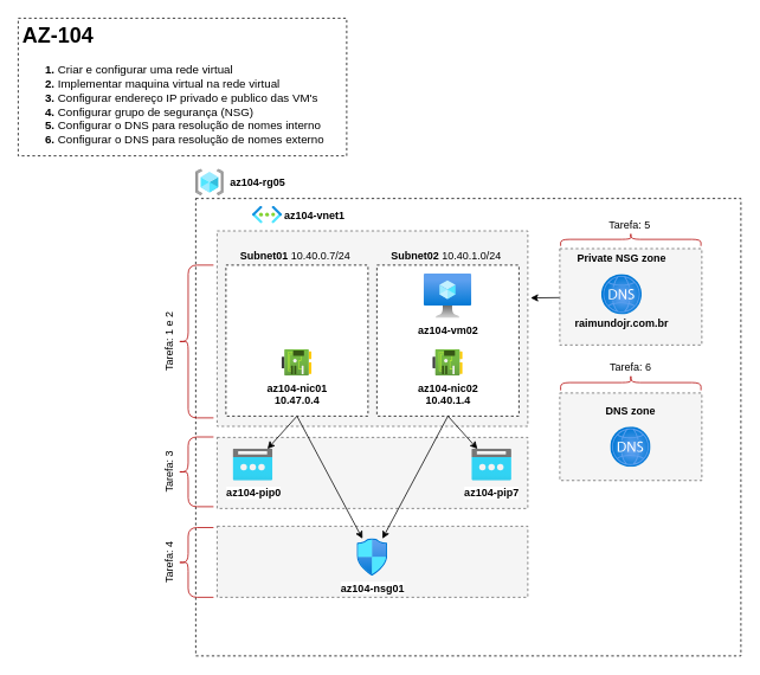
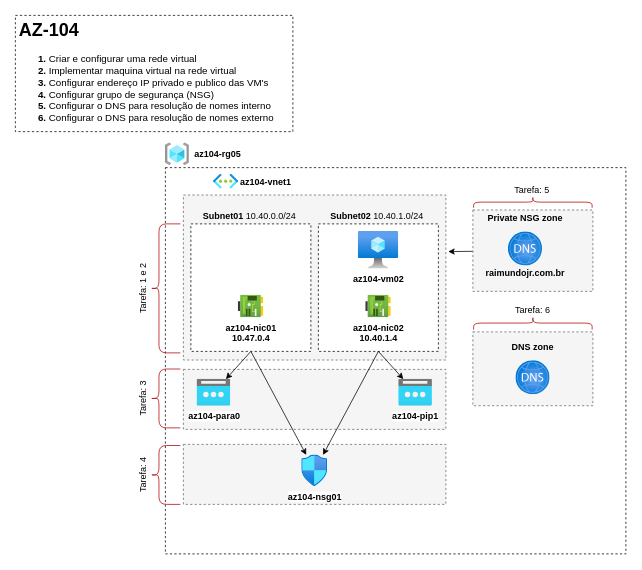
  <mxCell id="0" />
  <mxCell id="1" parent="0" />
  <mxCell id="2" value="" style="rounded=0;whiteSpace=wrap;html=1;dashed=1;" vertex="1" parent="1"><mxGeometry x="20" y="20" width="370" height="155" as="geometry" /></mxCell>
  <mxCell id="3" value="" style="rounded=0;whiteSpace=wrap;html=1;dashed=1;" vertex="1" parent="1"><mxGeometry x="220" y="223" width="614" height="515" as="geometry" /></mxCell>
  <mxCell id="4" value="" style="rounded=0;whiteSpace=wrap;html=1;dashed=1;fillColor=#f5f5f5;strokeColor=#666666;fontColor=#333333;" vertex="1" parent="1"><mxGeometry x="244" y="259.5" width="350" height="220" as="geometry" /></mxCell>
  <mxCell id="5" value="" style="rounded=0;whiteSpace=wrap;html=1;dashed=1;" vertex="1" parent="1"><mxGeometry x="424.01" y="298" width="160" height="170" as="geometry" /></mxCell>
  <mxCell id="6" style="edgeStyle=none;rounded=0;orthogonalLoop=1;jettySize=auto;html=1;entryX=1.009;entryY=0.343;entryDx=0;entryDy=0;entryPerimeter=0;" edge="1" parent="1" source="34" target="4"><mxGeometry relative="1" as="geometry" /></mxCell>
  <mxCell id="7" value="" style="rounded=0;whiteSpace=wrap;html=1;dashed=1;fillColor=#f5f5f5;strokeColor=#666666;fontColor=#333333;" vertex="1" parent="1"><mxGeometry x="244" y="492" width="350" height="80" as="geometry" /></mxCell>
  <mxCell id="8" value="" style="rounded=0;whiteSpace=wrap;html=1;dashed=1;fillColor=#f5f5f5;strokeColor=#666666;fontColor=#333333;" vertex="1" parent="1"><mxGeometry x="244" y="592" width="350" height="80" as="geometry" /></mxCell>
- <mxCell id="9" value="az104-pip0" style="aspect=fixed;html=1;points=[];align=center;image;fontSize=12;image=img/lib/azure2/networking/Public_IP_Addresses.svg;dashed=1;fontStyle=1" vertex="1" parent="1"><mxGeometry x="262.05" y="505" width="45" height="36" as="geometry" /></mxCell>
- <mxCell id="10" value="az104-pip7" style="aspect=fixed;html=1;points=[];align=center;image;fontSize=12;image=img/lib/azure2/networking/Public_IP_Addresses.svg;dashed=1;fontStyle=1" vertex="1" parent="1"><mxGeometry x="530.96" y="505" width="45" height="36" as="geometry" /></mxCell>
+ <mxCell id="9" value="az104-para0" style="aspect=fixed;html=1;points=[];align=center;image;fontSize=12;image=img/lib/azure2/networking/Public_IP_Addresses.svg;dashed=1;fontStyle=1" vertex="1" parent="1"><mxGeometry x="262.05" y="505" width="45" height="36" as="geometry" /></mxCell>
+ <mxCell id="10" value="az104-pip1" style="aspect=fixed;html=1;points=[];align=center;image;fontSize=12;image=img/lib/azure2/networking/Public_IP_Addresses.svg;dashed=1;fontStyle=1" vertex="1" parent="1"><mxGeometry x="530.96" y="505" width="45" height="36" as="geometry" /></mxCell>
  <mxCell id="11" value="az104-nsg01" style="aspect=fixed;html=1;points=[];align=center;image;fontSize=12;image=img/lib/azure2/networking/Network_Security_Groups.svg;dashed=1;fontStyle=1" vertex="1" parent="1"><mxGeometry x="401.7" y="606" width="34.59" height="42" as="geometry" /></mxCell>
  <mxCell id="12" style="edgeStyle=none;rounded=0;orthogonalLoop=1;jettySize=auto;html=1;exitX=0.5;exitY=1;exitDx=0;exitDy=0;" edge="1" parent="1" source="14" target="11"><mxGeometry relative="1" as="geometry" /></mxCell>
  <mxCell id="13" style="edgeStyle=none;rounded=0;orthogonalLoop=1;jettySize=auto;html=1;exitX=0.5;exitY=1;exitDx=0;exitDy=0;" edge="1" parent="1" source="14" target="9"><mxGeometry relative="1" as="geometry" /></mxCell>
  <mxCell id="14" value="" style="rounded=0;whiteSpace=wrap;html=1;dashed=1;" vertex="1" parent="1"><mxGeometry x="254" y="298" width="160" height="170" as="geometry" /></mxCell>
  <mxCell id="15" value="az104-vnet1" style="aspect=fixed;html=1;points=[];align=left;image;fontSize=12;image=img/lib/azure2/networking/Virtual_Networks.svg;dashed=1;fontStyle=1;labelPosition=right;verticalLabelPosition=middle;verticalAlign=middle;imageBackground=#ffffff;" vertex="1" parent="1"><mxGeometry x="284" y="231.5" width="33.5" height="20" as="geometry" /></mxCell>
  <mxCell id="16" value="az104-vm02" style="aspect=fixed;html=1;points=[];align=center;image;fontSize=12;image=img/lib/azure2/compute/Virtual_Machine.svg;fontStyle=1" vertex="1" parent="1"><mxGeometry x="477.05" y="308" width="53.91" height="50" as="geometry" /></mxCell>
  <mxCell id="17" value="az104-nic01&lt;br&gt;10.47.0.4" style="aspect=fixed;html=1;points=[];align=center;image;fontSize=12;image=img/lib/azure2/networking/Network_Interfaces.svg;dashed=1;fontStyle=1" vertex="1" parent="1"><mxGeometry x="317" y="393" width="34" height="30" as="geometry" /></mxCell>
  <mxCell id="18" value="az104-nic02&lt;br&gt;10.40.1.4" style="aspect=fixed;html=1;points=[];align=center;image;fontSize=12;image=img/lib/azure2/networking/Network_Interfaces.svg;dashed=1;fontStyle=1" vertex="1" parent="1"><mxGeometry x="487.01" y="393" width="34" height="30" as="geometry" /></mxCell>
- <mxCell id="19" value="&lt;b&gt;Subnet01 &lt;/b&gt;10.40.0.7/24&amp;nbsp;" style="text;html=1;strokeColor=none;fillColor=none;align=center;verticalAlign=middle;whiteSpace=wrap;rounded=0;dashed=1;" vertex="1" parent="1"><mxGeometry x="254" y="278" width="160" height="20" as="geometry" /></mxCell>
+ <mxCell id="19" value="&lt;b&gt;Subnet01 &lt;/b&gt;10.40.0.0/24&amp;nbsp;" style="text;html=1;strokeColor=none;fillColor=none;align=center;verticalAlign=middle;whiteSpace=wrap;rounded=0;dashed=1;" vertex="1" parent="1"><mxGeometry x="254" y="278" width="160" height="20" as="geometry" /></mxCell>
  <mxCell id="20" value="az104-rg05" style="aspect=fixed;html=1;points=[];align=left;image;fontSize=12;image=img/lib/azure2/general/Resource_Groups.svg;dashed=1;fontStyle=1;labelPosition=right;verticalLabelPosition=middle;verticalAlign=middle;spacingRight=0;spacingLeft=5;" vertex="1" parent="1"><mxGeometry x="220" y="190" width="31.88" height="30" as="geometry" /></mxCell>
  <mxCell id="21" value="&lt;b&gt;Subnet02&amp;nbsp;&lt;/b&gt;10.40.1.0/24&amp;nbsp;" style="text;html=1;strokeColor=none;fillColor=none;align=center;verticalAlign=middle;whiteSpace=wrap;rounded=0;dashed=1;" vertex="1" parent="1"><mxGeometry x="424.01" y="278" width="160" height="20" as="geometry" /></mxCell>
  <mxCell id="22" style="rounded=0;orthogonalLoop=1;jettySize=auto;html=1;exitX=0.5;exitY=1;exitDx=0;exitDy=0;" edge="1" parent="1" source="5" target="11"><mxGeometry relative="1" as="geometry" /></mxCell>
  <mxCell id="23" style="edgeStyle=none;rounded=0;orthogonalLoop=1;jettySize=auto;html=1;exitX=0.5;exitY=1;exitDx=0;exitDy=0;" edge="1" parent="1" source="5" target="10"><mxGeometry relative="1" as="geometry" /></mxCell>
  <mxCell id="24" value="&lt;h1&gt;&lt;span&gt;AZ-104&lt;/span&gt;&lt;/h1&gt;&lt;h1 style=&quot;font-size: 13px&quot;&gt;&lt;ol&gt;&lt;li&gt;&lt;span style=&quot;font-weight: 400&quot;&gt;Criar e configurar uma rede virtual&lt;/span&gt;&lt;/li&gt;&lt;li&gt;&lt;span style=&quot;font-weight: 400&quot;&gt;Implementar maquina virtual na rede virtual&lt;/span&gt;&lt;/li&gt;&lt;li&gt;&lt;span style=&quot;font-weight: normal&quot;&gt;Configurar endereço IP privado e publico das VM's&lt;/span&gt;&lt;br&gt;&lt;/li&gt;&lt;li&gt;&lt;span style=&quot;font-weight: 400&quot;&gt;Configurar grupo de segurança (NSG)&lt;/span&gt;&lt;/li&gt;&lt;li&gt;&lt;span style=&quot;font-weight: 400&quot;&gt;Configurar o DNS para resolução de nomes interno&lt;/span&gt;&lt;/li&gt;&lt;li&gt;&lt;span style=&quot;font-weight: 400&quot;&gt;Configurar o DNS para resolução de nomes externo&lt;/span&gt;&lt;/li&gt;&lt;/ol&gt;&lt;/h1&gt;" style="text;html=1;strokeColor=none;fillColor=none;spacing=5;spacingTop=-20;whiteSpace=wrap;overflow=hidden;rounded=0;dashed=1;" vertex="1" parent="1"><mxGeometry x="20" y="20" width="350" height="145" as="geometry" /></mxCell>
  <mxCell id="25" value="" style="group" vertex="1" connectable="0" parent="1"><mxGeometry x="630" y="442" width="160" height="98.5" as="geometry" /></mxCell>
  <mxCell id="26" value="" style="rounded=0;whiteSpace=wrap;html=1;dashed=1;fillColor=#f5f5f5;strokeColor=#666666;fontColor=#333333;" vertex="1" parent="25"><mxGeometry width="160" height="98.5" as="geometry" /></mxCell>
  <mxCell id="27" value="" style="aspect=fixed;html=1;points=[];align=center;image;fontSize=12;image=img/lib/azure2/networking/DNS_Zones.svg;dashed=1;" vertex="1" parent="25"><mxGeometry x="57.25" y="38.25" width="45.5" height="45.5" as="geometry" /></mxCell>
  <mxCell id="28" value="DNS zone" style="text;html=1;strokeColor=none;fillColor=none;align=center;verticalAlign=middle;whiteSpace=wrap;rounded=0;dashed=1;fontStyle=1" vertex="1" parent="25"><mxGeometry x="20" y="10" width="120" height="20" as="geometry" /></mxCell>
  <mxCell id="29" value="" style="shape=curlyBracket;whiteSpace=wrap;html=1;rounded=1;fillColor=#e51400;strokeColor=#B20000;fontColor=#ffffff;size=0.286;" vertex="1" parent="1"><mxGeometry x="200" y="298" width="40" height="172" as="geometry" /></mxCell>
  <mxCell id="30" value="" style="shape=curlyBracket;whiteSpace=wrap;html=1;rounded=1;fillColor=#e51400;strokeColor=#B20000;fontColor=#ffffff;size=0.286;" vertex="1" parent="1"><mxGeometry x="200" y="593.5" width="40" height="78.5" as="geometry" /></mxCell>
  <mxCell id="31" value="Tarefa: 1 e 2" style="text;html=1;strokeColor=none;fillColor=none;align=center;verticalAlign=middle;whiteSpace=wrap;rounded=0;rotation=-90;" vertex="1" parent="1"><mxGeometry x="150" y="374" width="80" height="20" as="geometry" /></mxCell>
  <mxCell id="32" value="Tarefa: 4" style="text;html=1;strokeColor=none;fillColor=none;align=center;verticalAlign=middle;whiteSpace=wrap;rounded=0;rotation=-90;" vertex="1" parent="1"><mxGeometry x="150" y="622.75" width="80" height="20" as="geometry" /></mxCell>
  <mxCell id="33" value="" style="group" vertex="1" connectable="0" parent="1"><mxGeometry x="620" y="270" width="160" height="108.5" as="geometry" /></mxCell>
  <mxCell id="34" value="" style="rounded=0;whiteSpace=wrap;html=1;dashed=1;fillColor=#f5f5f5;strokeColor=#666666;fontColor=#333333;" vertex="1" parent="33"><mxGeometry x="10" y="9.47" width="160" height="108.5" as="geometry" /></mxCell>
  <mxCell id="35" value="Private NSG zone" style="text;html=1;strokeColor=none;fillColor=none;align=center;verticalAlign=middle;whiteSpace=wrap;rounded=0;dashed=1;fontStyle=1" vertex="1" parent="33"><mxGeometry x="20" y="10" width="120" height="20" as="geometry" /></mxCell>
  <mxCell id="36" value="" style="aspect=fixed;html=1;points=[];align=center;image;fontSize=12;image=img/lib/azure2/networking/DNS_Zones.svg;dashed=1;" vertex="1" parent="33"><mxGeometry x="57.25" y="38.5" width="45.5" height="45.5" as="geometry" /></mxCell>
  <mxCell id="37" value="raimundojr.com.br" style="text;html=1;strokeColor=none;fillColor=none;align=center;verticalAlign=middle;whiteSpace=wrap;rounded=0;dashed=1;fontStyle=1" vertex="1" parent="33"><mxGeometry x="20" y="84" width="120" height="20" as="geometry" /></mxCell>
  <mxCell id="38" value="" style="group" vertex="1" connectable="0" parent="1"><mxGeometry x="180" y="490.75" width="60" height="80" as="geometry" /></mxCell>
  <mxCell id="39" value="" style="shape=curlyBracket;whiteSpace=wrap;html=1;rounded=1;fillColor=#e51400;strokeColor=#B20000;fontColor=#ffffff;size=0.286;" vertex="1" parent="38"><mxGeometry x="20" y="0.75" width="40" height="78.5" as="geometry" /></mxCell>
  <mxCell id="40" value="Tarefa: 3" style="text;html=1;strokeColor=none;fillColor=none;align=center;verticalAlign=middle;whiteSpace=wrap;rounded=0;rotation=-90;" vertex="1" parent="38"><mxGeometry x="-30" y="30" width="80" height="20" as="geometry" /></mxCell>
  <mxCell id="41" value="Tarefa: 6" style="text;html=1;strokeColor=none;fillColor=none;align=center;verticalAlign=middle;whiteSpace=wrap;rounded=0;rotation=0;" vertex="1" parent="1"><mxGeometry x="669.99" y="403" width="80" height="20" as="geometry" /></mxCell>
  <mxCell id="42" value="" style="shape=curlyBracket;whiteSpace=wrap;html=1;rounded=1;fillColor=#e51400;strokeColor=#B20000;fontColor=#ffffff;size=0.5;rotation=90;" vertex="1" parent="1"><mxGeometry x="702.55" y="190" width="14.88" height="158" as="geometry" /></mxCell>
  <mxCell id="43" value="" style="shape=curlyBracket;whiteSpace=wrap;html=1;rounded=1;fillColor=#e51400;strokeColor=#B20000;fontColor=#ffffff;size=0.5;rotation=90;" vertex="1" parent="1"><mxGeometry x="701.28" y="351.28" width="17.44" height="158" as="geometry" /></mxCell>
  <mxCell id="44" value="Tarefa: 5" style="text;html=1;strokeColor=none;fillColor=none;align=center;verticalAlign=middle;whiteSpace=wrap;rounded=0;rotation=0;" vertex="1" parent="1"><mxGeometry x="669" y="243" width="80" height="20" as="geometry" /></mxCell>
